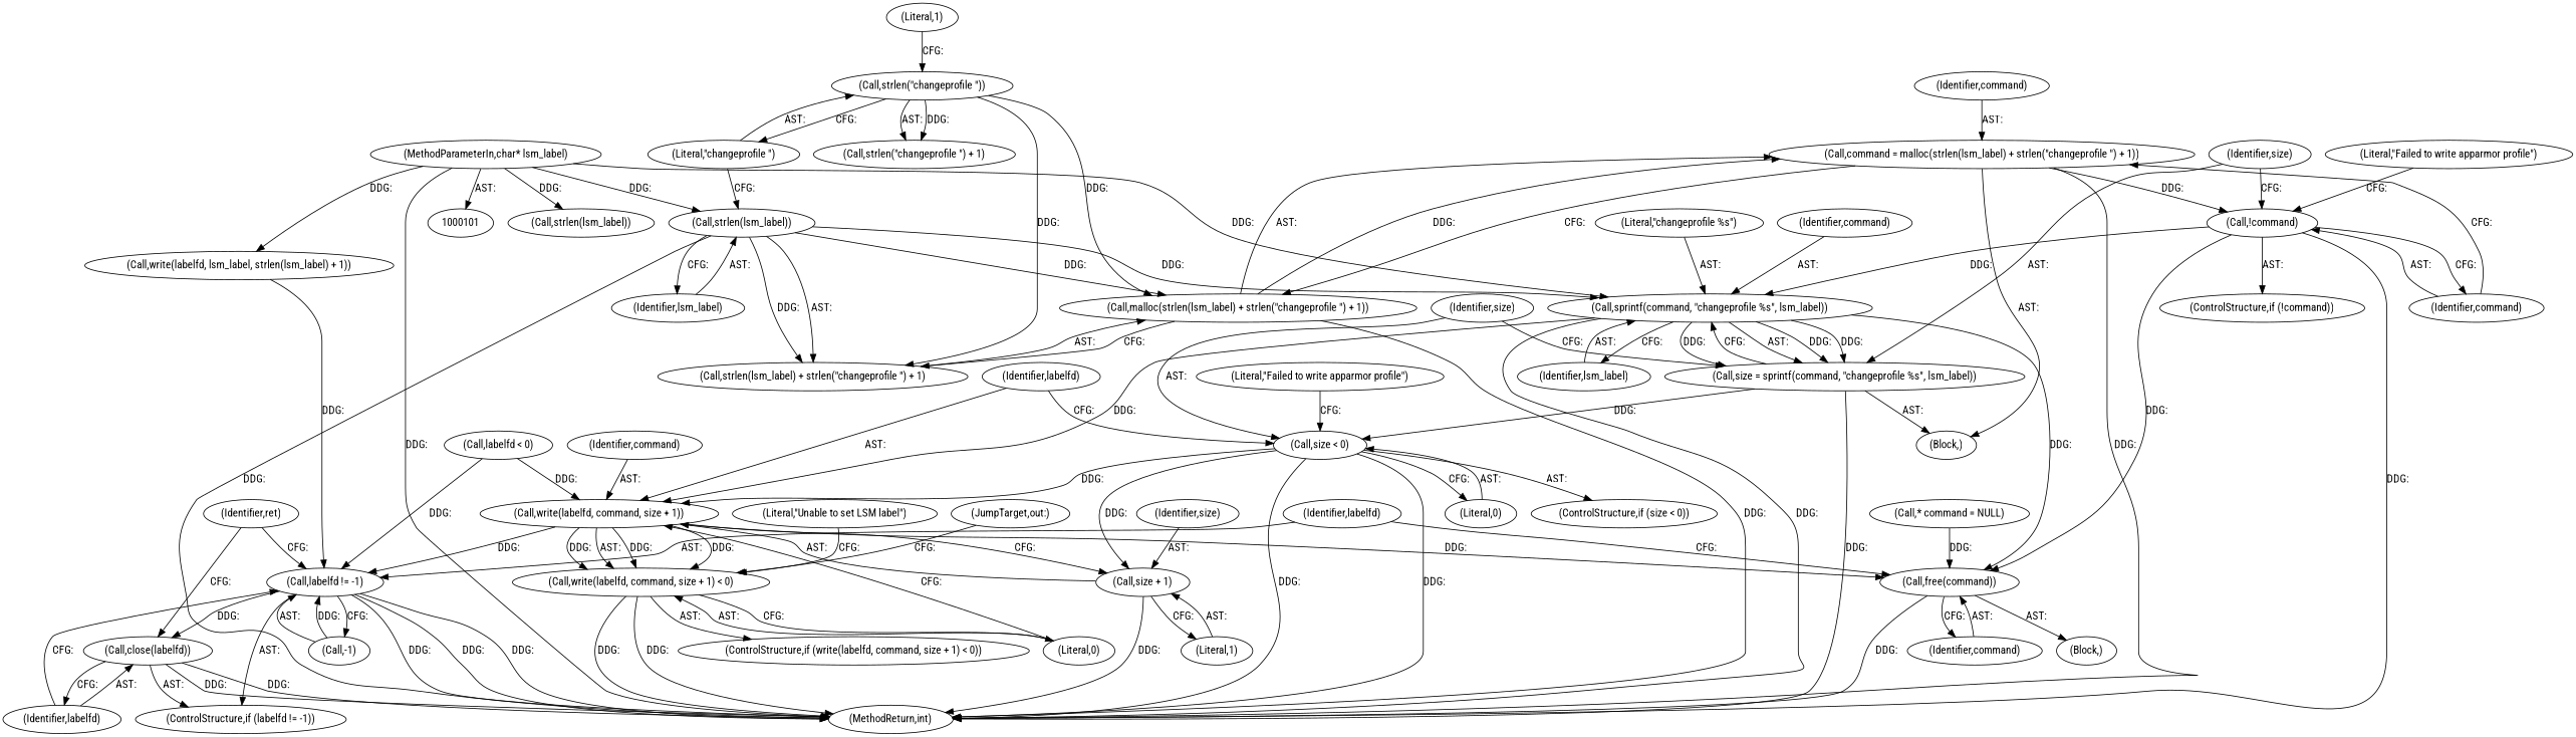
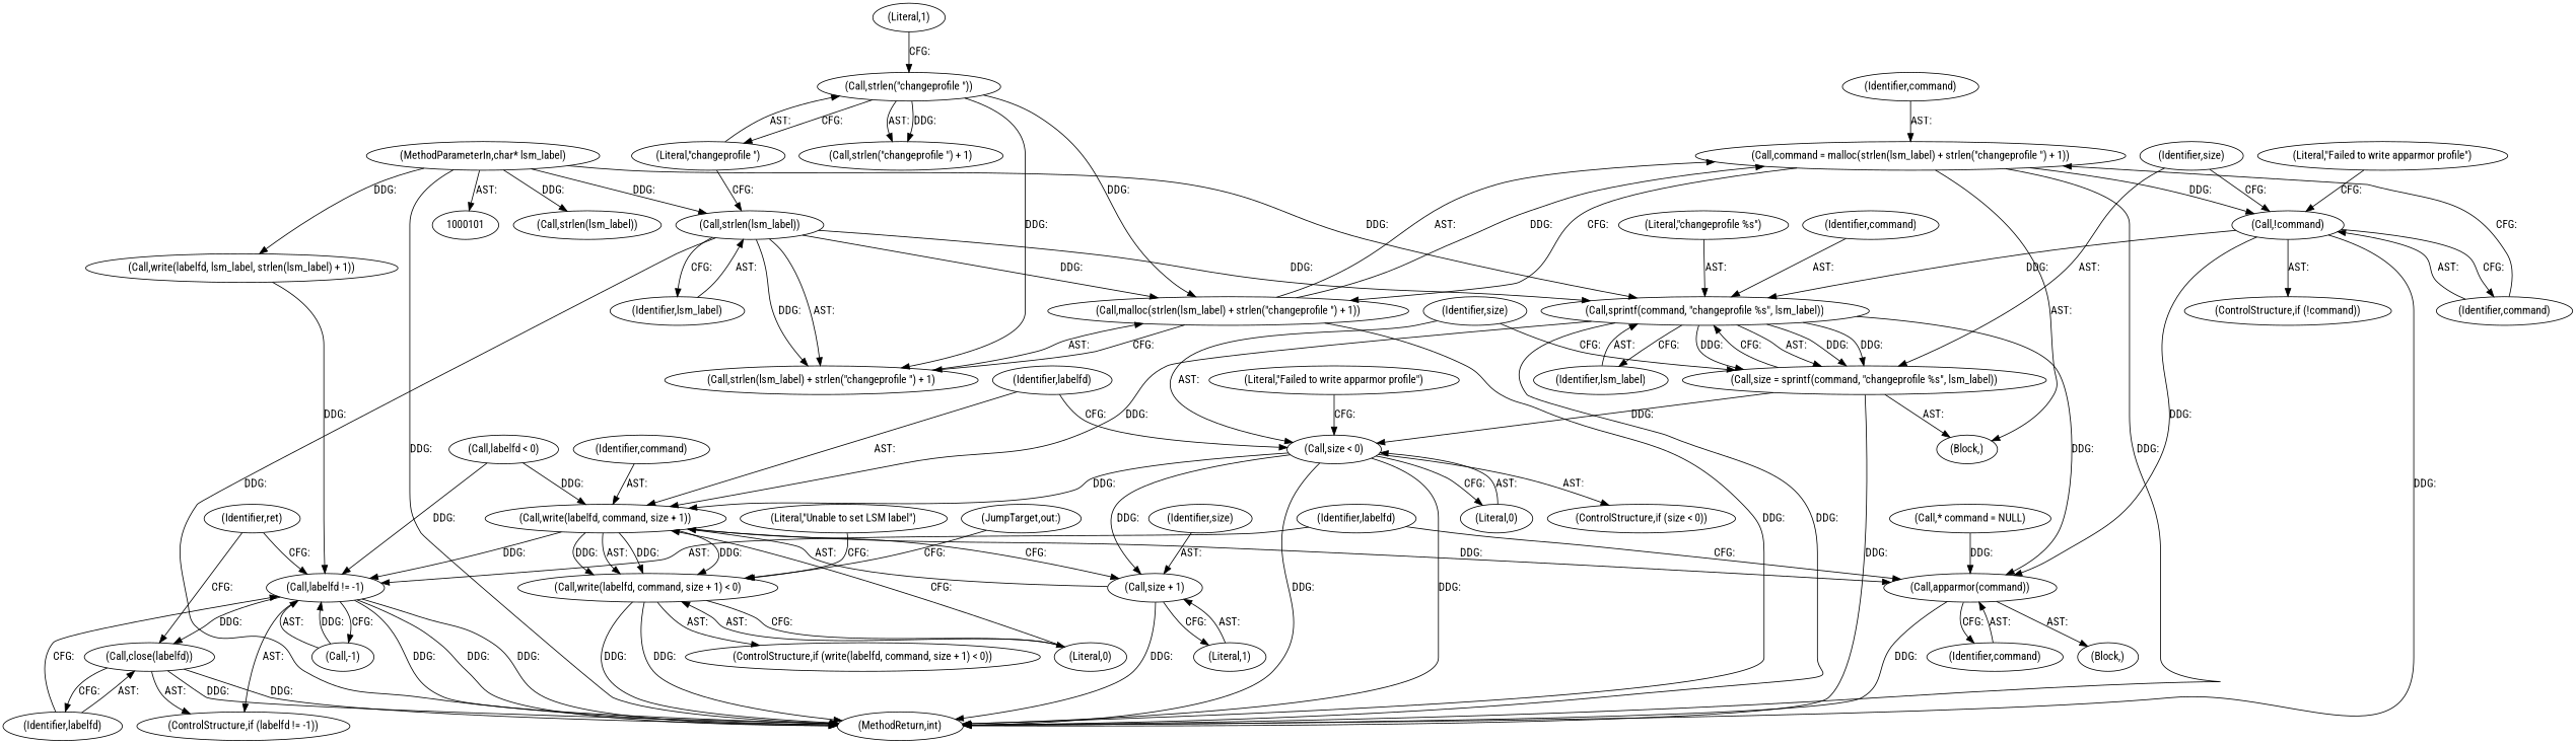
  digraph {
    fontname="Roboto Condensed"
    node [fontname="Roboto Condensed"]
    edge [fontname="Roboto Condensed"]
    n1 [label="(Call,command = malloc(strlen(lsm_label) + strlen(\"changeprofile \") + 1))"]
    n2 [label="(Call,malloc(strlen(lsm_label) + strlen(\"changeprofile \") + 1))"]
    n3 [label="(Call,!command)"]
    n4 [label="(MethodReturn,int)"]
    n5 [label="(Block,)"]
    n6 [label="(Call,strlen(lsm_label) + strlen(\"changeprofile \") + 1)"]
    n7 [label="(Call,sprintf(command, \"changeprofile %s\", lsm_label))"]
-   n8 [label="(Call,free(command))"]
+   n8 [label="(Call,apparmor(command))"]
    n9 [label="(Identifier,command)"]
    n10 [label="(ControlStructure,if (!command))"]
    n11 [label="(Call,strlen(lsm_label))"]
    n12 [label="(Identifier,lsm_label)"]
    n13 [label="(Call,size = sprintf(command, \"changeprofile %s\", lsm_label))"]
    n14 [label="(Call,write(labelfd, command, size + 1))"]
    n15 [label="(Identifier,lsm_label)"]
    n16 [label="(MethodParameterIn,char* lsm_label)"]
    n17 [label="(Call,write(labelfd, lsm_label, strlen(lsm_label) + 1))"]
    n18 [label="(Call,strlen(lsm_label))"]
    1000101
    n20 [label="(Call,labelfd != -1)"]
    n21 [label="(Call,strlen(\"changeprofile \"))"]
    n22 [label="(Call,strlen(\"changeprofile \") + 1)"]
    n23 [label="(Literal,\"changeprofile \")"]
    n24 [label="(Identifier,command)"]
    n25 [label="(Block,)"]
    n26 [label="(Call,size < 0)"]
    n27 [label="(Call,size + 1)"]
    n28 [label="(Call,write(labelfd, command, size + 1) < 0)"]
    n29 [label="(Literal,0)"]
    n30 [label="(ControlStructure,if (size < 0))"]
    n31 [label="(Literal,1)"]
    n32 [label="(ControlStructure,if (write(labelfd, command, size + 1) < 0))"]
    n33 [label="(Literal,0)"]
    n34 [label="(Call,close(labelfd))"]
    n35 [label="(ControlStructure,if (labelfd != -1))"]
    n36 [label="(Call,-1)"]
    n37 [label="(Identifier,labelfd)"]
    n38 [label="(Identifier,size)"]
    n39 [label="(Identifier,size)"]
    n40 [label="(Identifier,labelfd)"]
    n41 [label="(Literal,\"changeprofile %s\")"]
    n42 [label="(JumpTarget,out:)"]
    n43 [label="(Call,* command = NULL)"]
    n44 [label="(Literal,\"Failed to write apparmor profile\")"]
    n45 [label="(Identifier,command)"]
    n46 [label="(Literal,\"Unable to set LSM label\")"]
    n47 [label="(Identifier,labelfd)"]
    n48 [label="(Literal,1)"]
    n49 [label="(Call,labelfd < 0)"]
    n50 [label="(Identifier,size)"]
    n51 [label="(Identifier,command)"]
    n52 [label="(Literal,\"Failed to write apparmor profile\")"]
    n53 [label="(Identifier,ret)"]
    n54 [label="(Identifier,command)"]
    n1 -> n2 [label="CFG: "]
    n1 -> n3 [label="DDG: "]
    n1 -> n4 [label="DDG: "]
    n1 -> n5 [label="AST: "]
    n2 -> n1 [label="AST: "]
    n2 -> n1 [label="DDG: "]
    n2 -> n4 [label="DDG: "]
    n2 -> n6 [label="CFG: "]
    n3 -> n4 [label="DDG: "]
    n3 -> n7 [label="DDG: "]
    n3 -> n8 [label="DDG: "]
    n3 -> n9 [label="CFG: "]
    n3 -> n10 [label="AST: "]
    n6 -> n2 [label="AST: "]
    n7 -> n4 [label="DDG: "]
    n7 -> n8 [label="DDG: "]
    n7 -> n13 [label="AST: "]
    n7 -> n13 [label="DDG: "]
    n7 -> n13 [label="DDG: "]
    n7 -> n13 [label="DDG: "]
    n7 -> n14 [label="DDG: "]
    n7 -> n15 [label="CFG: "]
    n8 -> n4 [label="DDG: "]
    n8 -> n24 [label="CFG: "]
    n8 -> n25 [label="AST: "]
    n9 -> n1 [label="CFG: "]
    n9 -> n3 [label="AST: "]
    n11 -> n2 [label="DDG: "]
    n11 -> n4 [label="DDG: "]
    n11 -> n6 [label="AST: "]
    n11 -> n6 [label="DDG: "]
    n11 -> n7 [label="DDG: "]
    n11 -> n12 [label="CFG: "]
    n12 -> n11 [label="AST: "]
    n13 -> n4 [label="DDG: "]
    n13 -> n5 [label="AST: "]
    n13 -> n7 [label="CFG: "]
    n13 -> n26 [label="DDG: "]
    n14 -> n8 [label="DDG: "]
    n14 -> n20 [label="DDG: "]
    n14 -> n27 [label="CFG: "]
    n14 -> n28 [label="AST: "]
    n14 -> n28 [label="DDG: "]
    n14 -> n28 [label="DDG: "]
    n14 -> n28 [label="DDG: "]
    n15 -> n7 [label="AST: "]
    n16 -> n4 [label="DDG: "]
    n16 -> n7 [label="DDG: "]
    n16 -> n11 [label="DDG: "]
    n16 -> n17 [label="DDG: "]
    n16 -> n18 [label="DDG: "]
    n16 -> 1000101 [label="AST: "]
    n17 -> n20 [label="DDG: "]
    n20 -> n4 [label="DDG: "]
    n20 -> n4 [label="DDG: "]
    n20 -> n4 [label="DDG: "]
    n20 -> n34 [label="DDG: "]
    n20 -> n35 [label="AST: "]
    n20 -> n36 [label="CFG: "]
    n21 -> n2 [label="DDG: "]
    n21 -> n6 [label="DDG: "]
    n21 -> n22 [label="AST: "]
    n21 -> n22 [label="DDG: "]
    n21 -> n23 [label="CFG: "]
    n23 -> n11 [label="CFG: "]
    n23 -> n21 [label="AST: "]
    n24 -> n8 [label="AST: "]
    n26 -> n4 [label="DDG: "]
    n26 -> n4 [label="DDG: "]
    n26 -> n14 [label="DDG: "]
    n26 -> n27 [label="DDG: "]
    n26 -> n29 [label="CFG: "]
    n26 -> n30 [label="AST: "]
    n27 -> n4 [label="DDG: "]
    n27 -> n14 [label="AST: "]
    n27 -> n31 [label="CFG: "]
    n28 -> n4 [label="DDG: "]
    n28 -> n4 [label="DDG: "]
    n28 -> n32 [label="AST: "]
    n28 -> n33 [label="CFG: "]
    n29 -> n26 [label="AST: "]
    n31 -> n27 [label="AST: "]
    n33 -> n14 [label="CFG: "]
    n33 -> n28 [label="AST: "]
    n34 -> n4 [label="DDG: "]
    n34 -> n4 [label="DDG: "]
    n34 -> n35 [label="AST: "]
    n34 -> n37 [label="CFG: "]
    n36 -> n20 [label="AST: "]
    n36 -> n20 [label="DDG: "]
    n37 -> n20 [label="CFG: "]
    n37 -> n34 [label="AST: "]
    n38 -> n3 [label="CFG: "]
    n38 -> n13 [label="AST: "]
    n39 -> n27 [label="AST: "]
    n40 -> n8 [label="CFG: "]
    n40 -> n20 [label="AST: "]
    n41 -> n7 [label="AST: "]
    n42 -> n28 [label="CFG: "]
    n43 -> n8 [label="DDG: "]
    n44 -> n26 [label="CFG: "]
    n45 -> n14 [label="AST: "]
    n46 -> n28 [label="CFG: "]
    n47 -> n14 [label="AST: "]
    n47 -> n26 [label="CFG: "]
    n48 -> n21 [label="CFG: "]
    n49 -> n14 [label="DDG: "]
    n49 -> n20 [label="DDG: "]
    n50 -> n13 [label="CFG: "]
    n50 -> n26 [label="AST: "]
    n51 -> n7 [label="AST: "]
    n52 -> n3 [label="CFG: "]
    n53 -> n20 [label="CFG: "]
    n53 -> n34 [label="CFG: "]
    n54 -> n1 [label="AST: "]
  }
